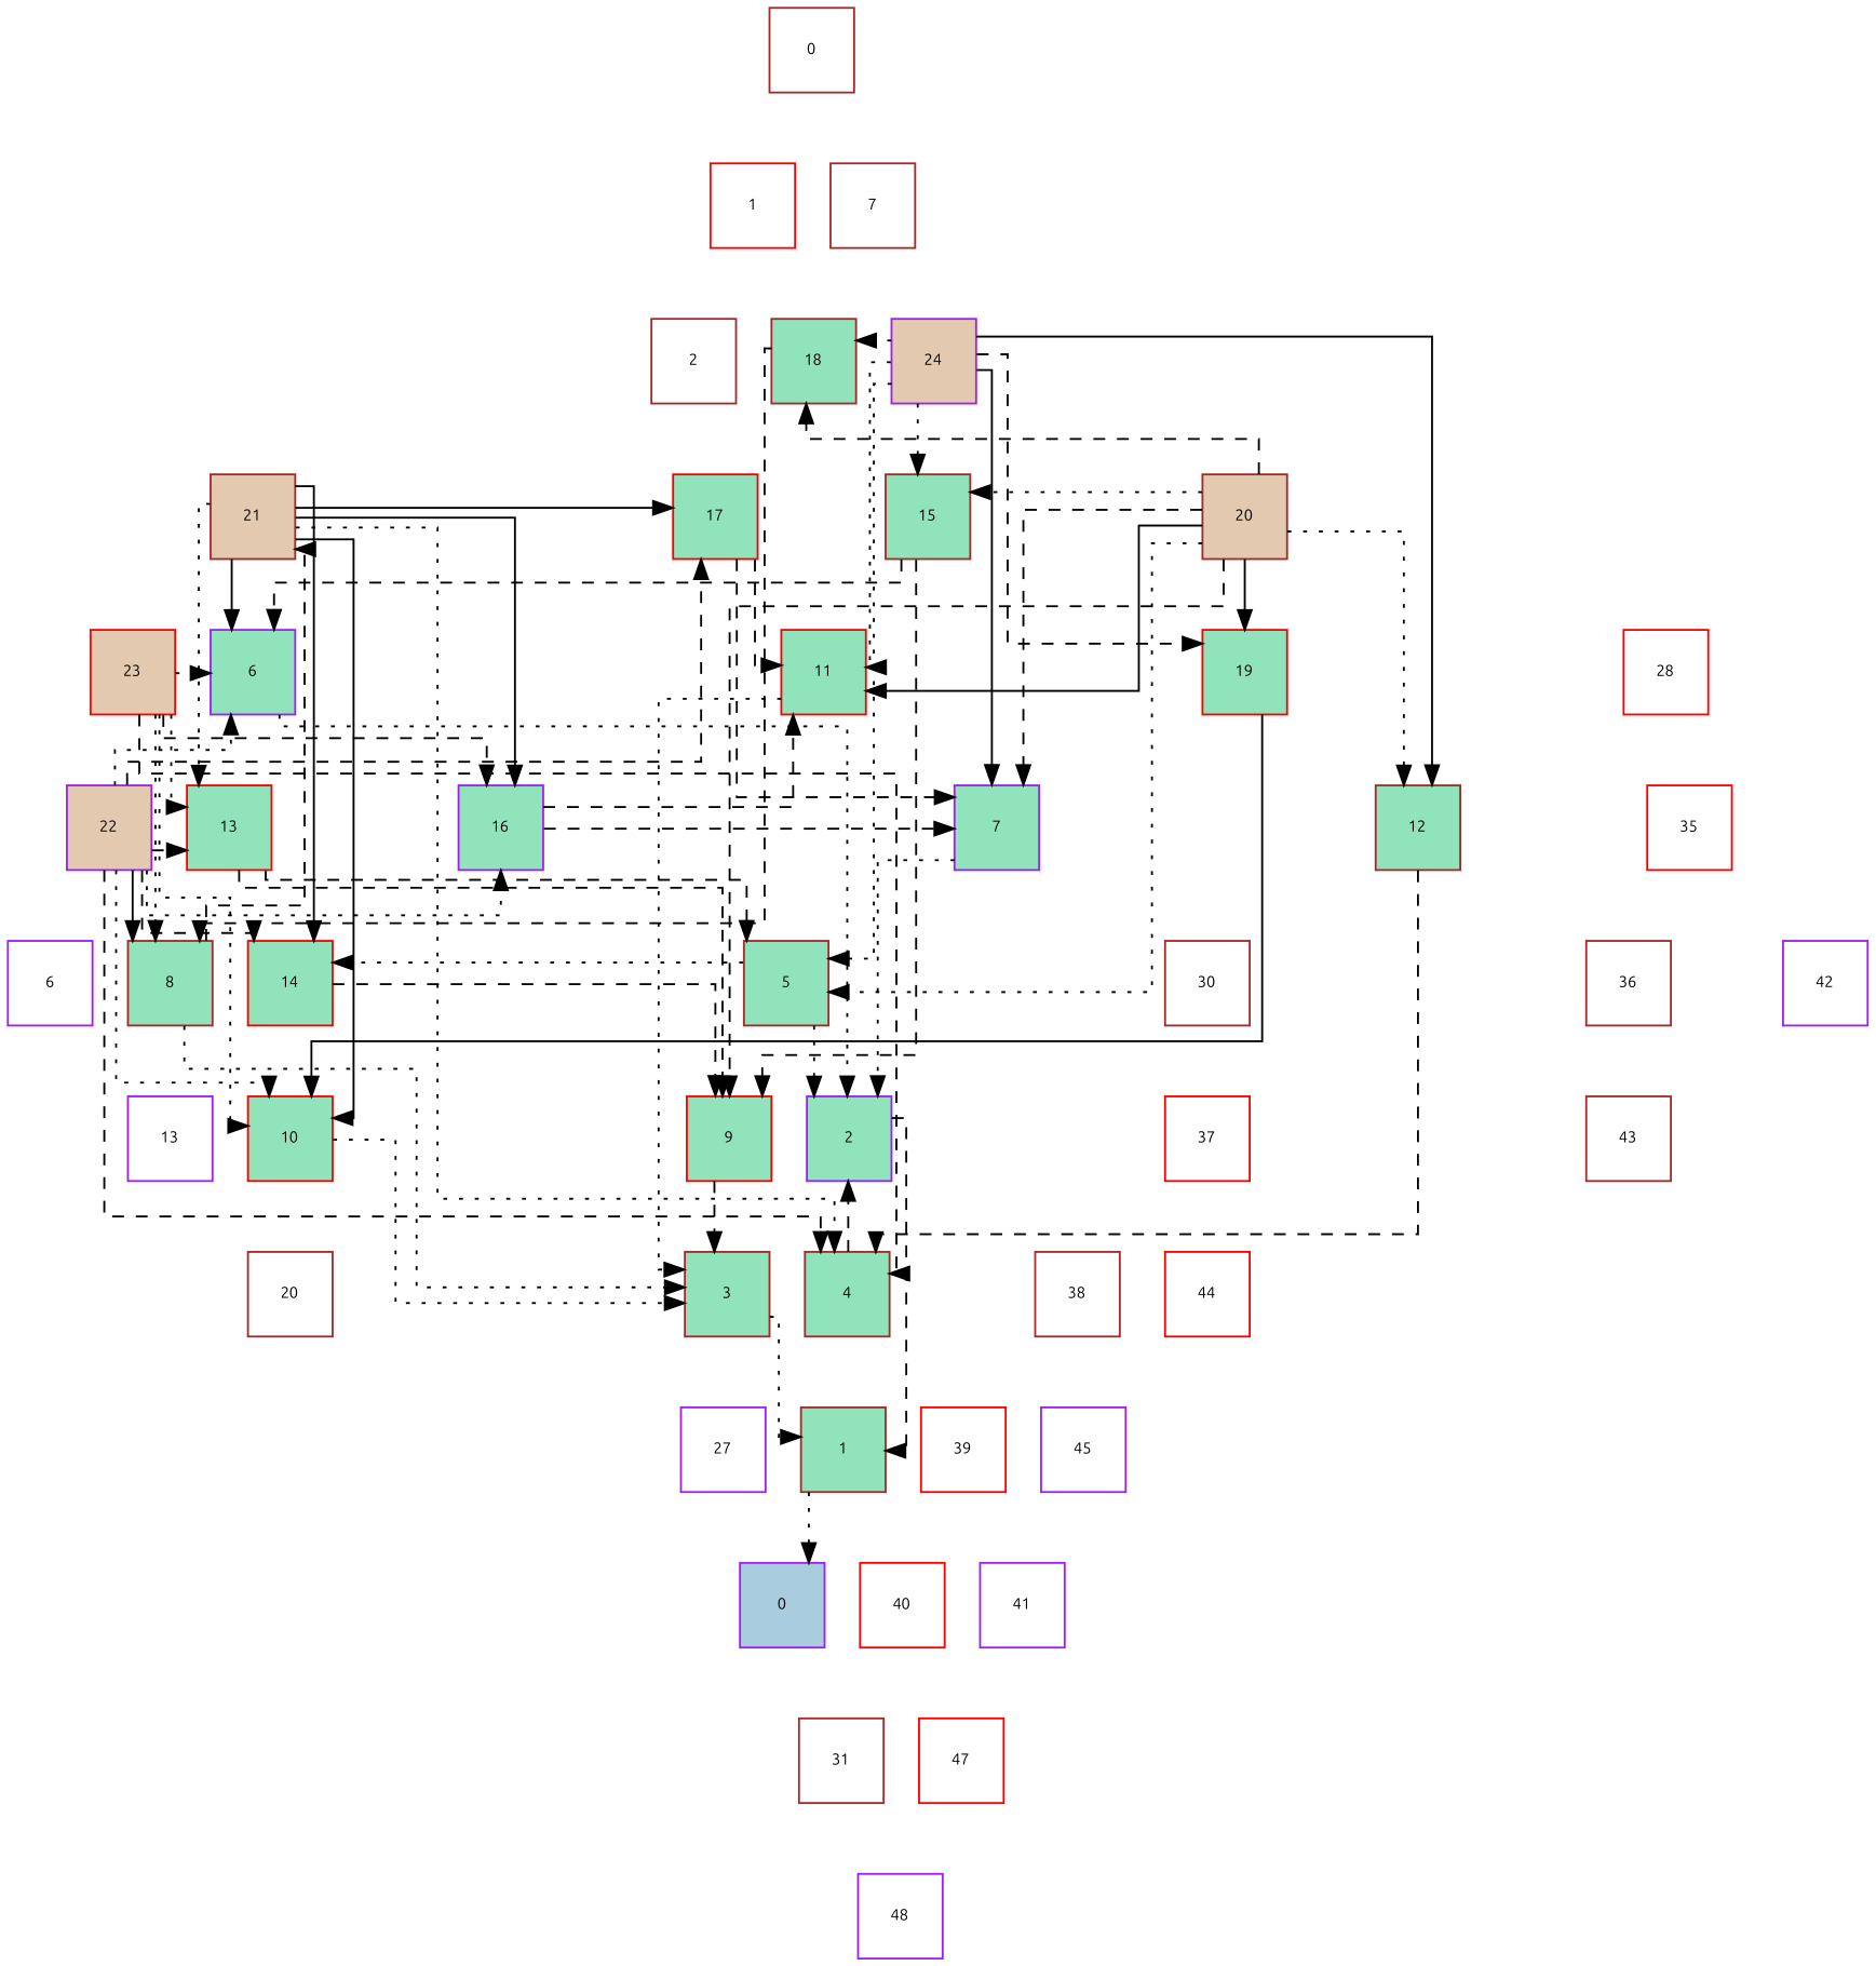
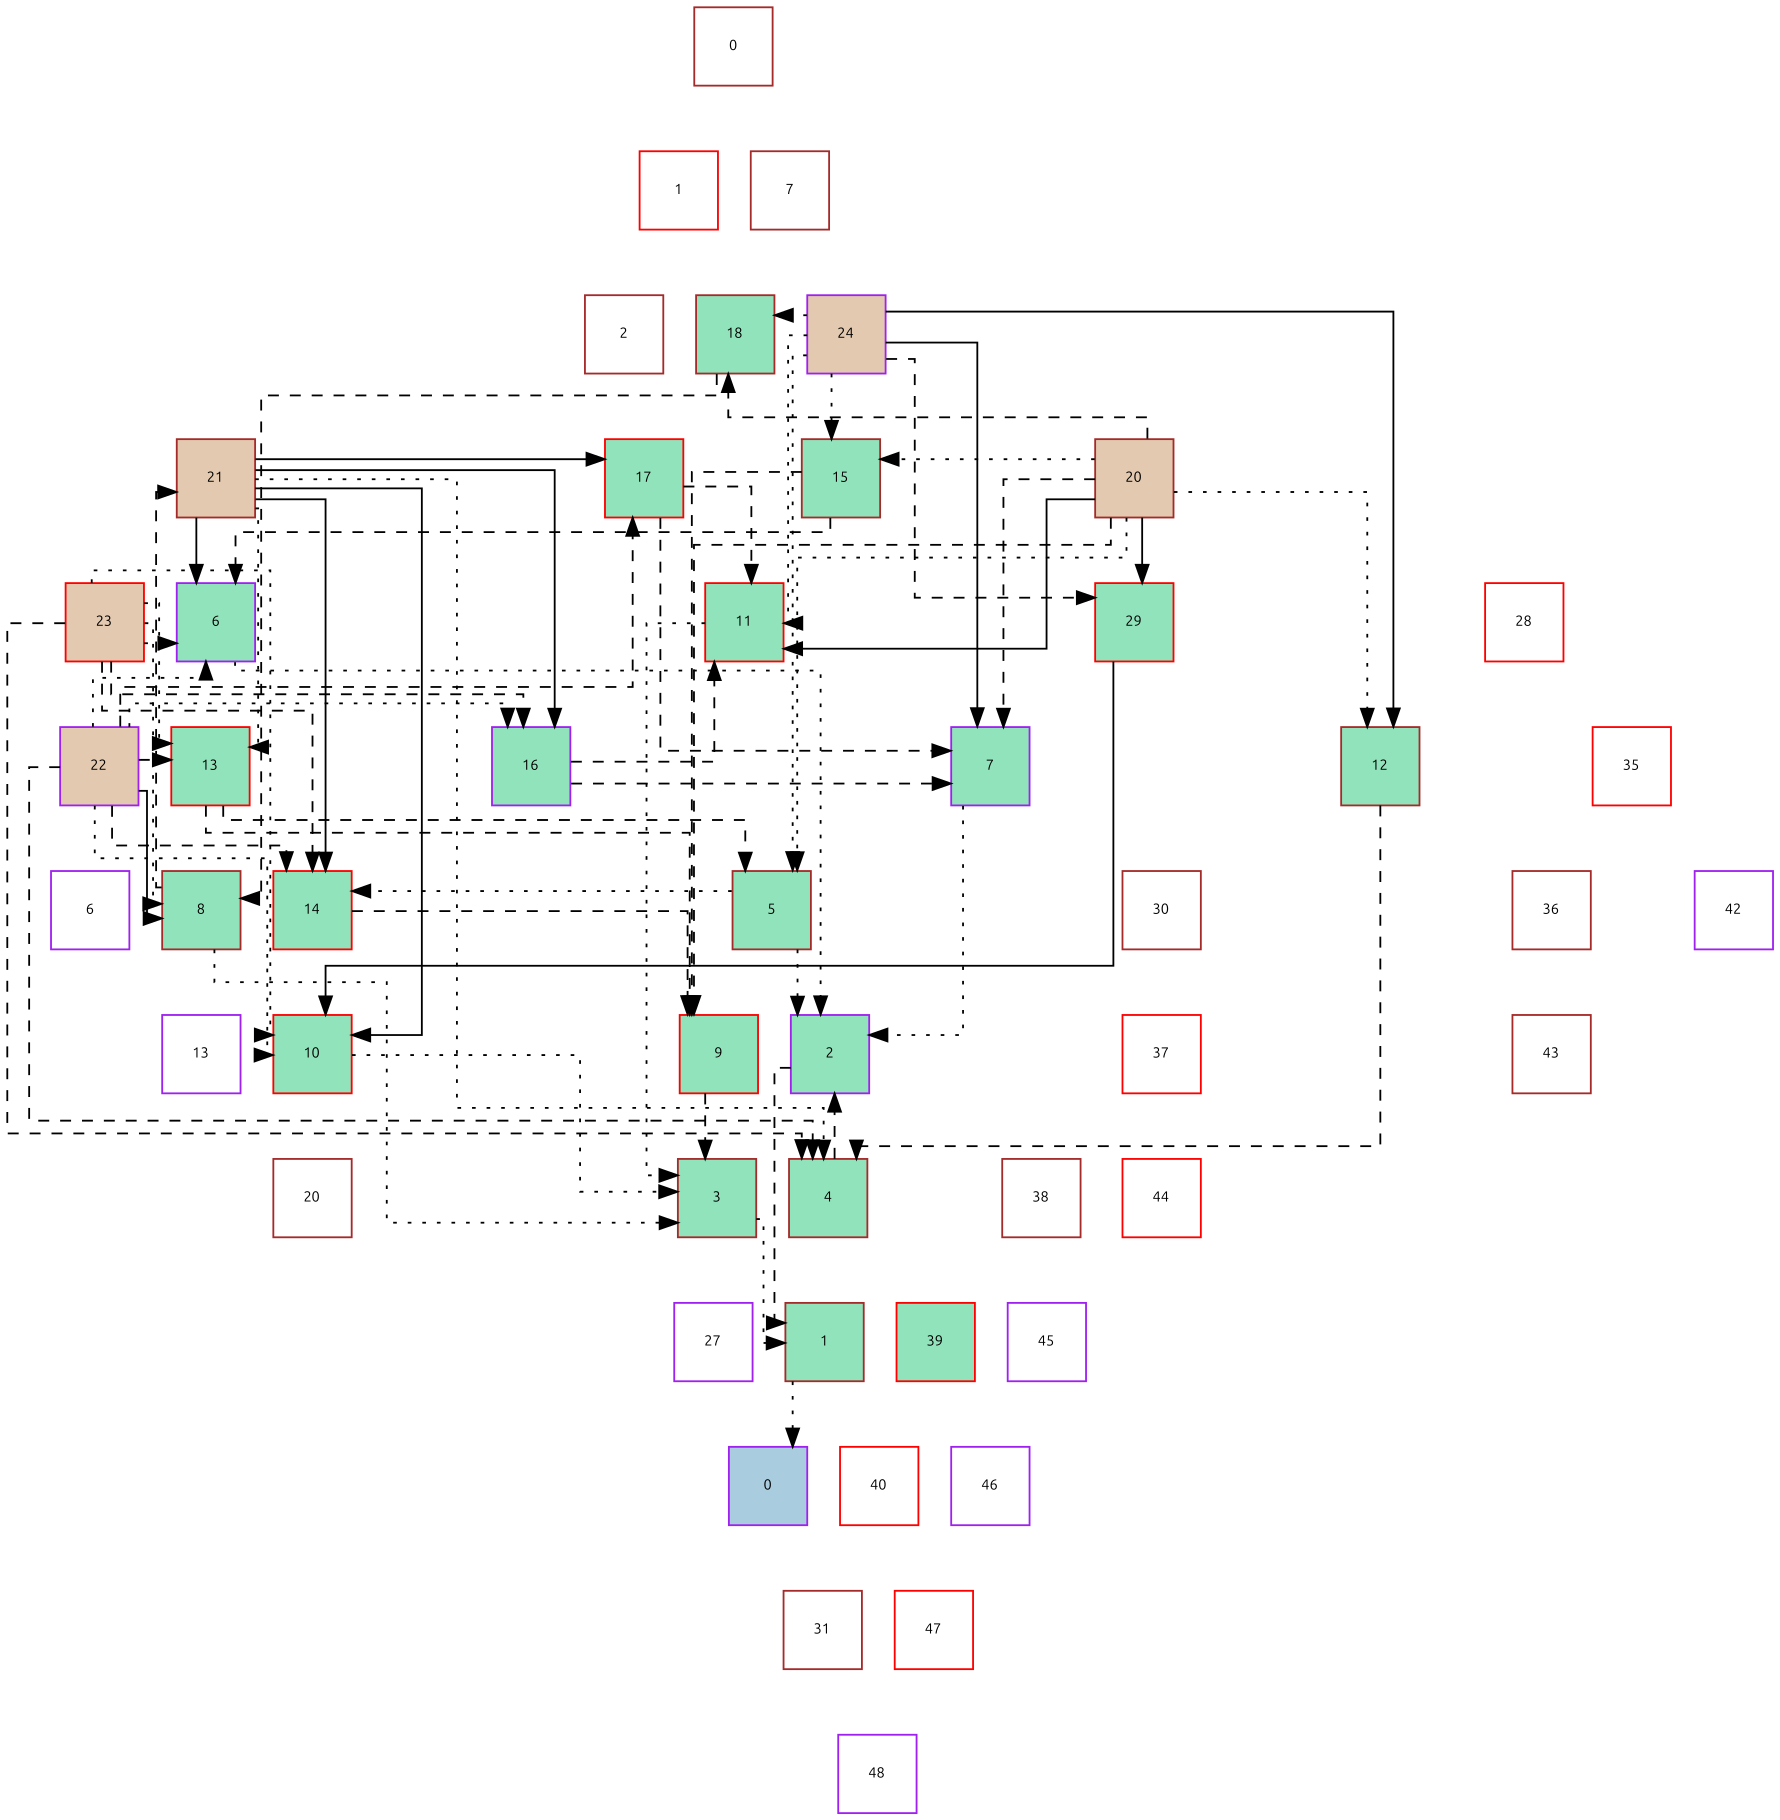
  digraph {
    fontname=Ubuntu
    rank=same
    rankdir=TB
    splines=ortho
    node [color=brown fillcolor="#ffffff" fixedsize=true fontname=Ubuntu fontsize=8 shape=square style=filled]
    edge [constraint=true fontname=Ubuntu style=invis]
    n1 [label=0 width=0.6]
    n2 [color=red label=1 width=0.6]
    n3 [label=7 width=0.6]
    n4 [label=2 width=0.6]
    n5 [fillcolor="#91e3bb" label=18 width=0.6]
    n6 [color=purple fillcolor="#e3c9af" label=24 width=0.6]
    n7 [fillcolor="#e3c9af" label=21 width=0.6]
    n8 [color=red fillcolor="#91e3bb" label=17 width=0.6]
    n9 [fillcolor="#91e3bb" label=8 width=0.6]
    n10 [fillcolor="#91e3bb" label=15 width=0.6]
    n11 [color=red fillcolor="#e3c9af" label=23 width=0.6]
    n12 [color=purple fillcolor="#91e3bb" label=6 width=0.6]
    n13 [color=red fillcolor="#91e3bb" label=13 width=0.6]
    n14 [color=purple fillcolor="#91e3bb" label=16 width=0.6]
    n15 [color=red fillcolor="#91e3bb" label=14 width=0.6]
    n16 [color=red fillcolor="#91e3bb" label=10 width=0.6]
    n17 [fillcolor="#91e3bb" label=4 width=0.6]
    n18 [color=red fillcolor="#91e3bb" label=11 width=0.6]
    n19 [color=purple fillcolor="#91e3bb" label=7 width=0.6]
    n20 [color=purple fillcolor="#e3c9af" label=22 width=0.6]
    n21 [color=purple fillcolor="#91e3bb" label=2 width=0.6]
    n22 [fillcolor="#91e3bb" label=5 width=0.6]
    n23 [color=red fillcolor="#91e3bb" label=9 width=0.6]
    n24 [color=purple label=13 width=0.6]
    n25 [fillcolor="#91e3bb" label=3 width=0.6]
    n26 [label=20 width=0.6]
    n27 [fillcolor="#91e3bb" label=1 width=0.6]
-   n28 [color=red label=39 width=0.6]
+   n28 [color=red fillcolor="#91e3bb" label=39 width=0.6]
    n29 [color=purple label=6 width=0.6]
    n30 [fillcolor="#e3c9af" label=20 width=0.6]
-   n31 [color=red fillcolor="#91e3bb" label=19 width=0.6]
+   n31 [color=red fillcolor="#91e3bb" label=29 width=0.6]
    n32 [fillcolor="#91e3bb" label=12 width=0.6]
    n33 [label=30 width=0.6]
    n34 [label=38 width=0.6]
    n35 [color=purple label=27 width=0.6]
    n36 [color=red label=28 width=0.6]
    n37 [label=36 width=0.6]
    n38 [color=purple fillcolor="#a9ccde" label=0 width=0.6]
    n39 [color=red label=35 width=0.6]
    n40 [color=red label=37 width=0.6]
    n41 [color=red label=40 width=0.6]
    n42 [label=31 width=0.6]
    n43 [color=purple label=42 width=0.6]
    n44 [label=43 width=0.6]
    n45 [color=red label=44 width=0.6]
    n46 [color=purple label=45 width=0.6]
-   n47 [color=purple label=41 width=0.6]
+   n47 [color=purple label=46 width=0.6]
    n48 [color=red label=47 width=0.6]
    n49 [color=purple label=48 width=0.6]
    n1 -> n2
    n1 -> n3
    n2 -> n4
    n2 -> n5
    n3 -> n5
    n3 -> n6
    n4 -> n7
    n4 -> n8
    n5 -> n8
    n5 -> n9 [constraint=false style=dashed]
    n5 -> n10
    n6 -> n5 [constraint=false style=dotted]
    n6 -> n10 [constraint=false style=dotted]
    n6 -> n10
    n6 -> n18 [constraint=false style=dotted]
    n6 -> n19 [constraint=false style=solid]
    n6 -> n22 [constraint=false style=dotted]
    n6 -> n30
    n6 -> n31 [constraint=false style=dashed]
    n6 -> n32 [constraint=false style=solid]
    n7 -> n8 [constraint=false style=solid]
    n7 -> n11
    n7 -> n12 [constraint=false style=solid]
    n7 -> n12
    n7 -> n13 [constraint=false style=dotted]
    n7 -> n14 [constraint=false style=solid]
    n7 -> n15 [constraint=false style=solid]
    n7 -> n16 [constraint=false style=solid]
    n7 -> n17 [constraint=false style=dotted]
    n8 -> n12
    n8 -> n18 [constraint=false style=dashed]
    n8 -> n18
    n8 -> n19 [constraint=false style=dashed]
    n9 -> n7 [constraint=false style=dashed]
    n9 -> n16
    n9 -> n24
    n9 -> n25 [constraint=false style=dotted]
    n10 -> n12 [constraint=false style=dashed]
    n10 -> n18
    n10 -> n23 [constraint=false style=dashed]
    n10 -> n31
    n11 -> n9 [constraint=false style=dotted]
    n11 -> n12 [constraint=false style=dotted]
    n11 -> n13 [constraint=false style=dotted]
    n11 -> n13
    n11 -> n14 [constraint=false style=dashed]
+   n11 -> n15 [constraint=false style=dashed]
    n11 -> n16 [constraint=false style=dotted]
    n11 -> n17 [constraint=false style=dashed]
    n11 -> n20
    n12 -> n13
    n12 -> n14
    n12 -> n21 [constraint=false style=dotted]
    n13 -> n9
    n13 -> n15
    n13 -> n22 [constraint=false style=dashed]
    n13 -> n23 [constraint=false style=dashed]
    n14 -> n15
    n14 -> n18 [constraint=false style=dashed]
    n14 -> n19 [constraint=false style=dashed]
    n14 -> n22
    n15 -> n16
    n15 -> n23 [constraint=false style=dashed]
    n15 -> n23
    n16 -> n25 [constraint=false style=dotted]
    n16 -> n25
    n16 -> n26
    n17 -> n21 [constraint=false style=dashed]
    n17 -> n27
    n17 -> n28
    n18 -> n14
    n18 -> n19
    n18 -> n25 [constraint=false style=dotted]
    n19 -> n21 [constraint=false style=dotted]
    n19 -> n22
    n19 -> n33
    n20 -> n8 [constraint=false style=dashed]
    n20 -> n9 [constraint=false style=solid]
    n20 -> n9
    n20 -> n12 [constraint=false style=dotted]
    n20 -> n13 [constraint=false style=dashed]
    n20 -> n14 [constraint=false style=dotted]
    n20 -> n15 [constraint=false style=dashed]
    n20 -> n16 [constraint=false style=dotted]
    n20 -> n17 [constraint=false style=dashed]
    n20 -> n29
    n21 -> n17
    n21 -> n27 [constraint=false style=dashed]
    n21 -> n34
    n22 -> n15 [constraint=false style=dotted]
    n22 -> n21 [constraint=false style=dotted]
    n22 -> n21
    n22 -> n23
    n23 -> n17
    n23 -> n25 [constraint=false style=dashed]
    n23 -> n25
    n24 -> n26
    n25 -> n27 [constraint=false style=dotted]
    n25 -> n27
    n25 -> n35
    n26 -> n35
    n27 -> n38 [constraint=false style=dotted]
    n27 -> n38
    n27 -> n41
    n28 -> n41
    n28 -> n47
    n29 -> n24
    n30 -> n5 [constraint=false style=dashed]
    n30 -> n10 [constraint=false style=dotted]
    n30 -> n18 [constraint=false style=solid]
    n30 -> n19 [constraint=false style=dashed]
    n30 -> n22 [constraint=false style=dotted]
    n30 -> n23 [constraint=false style=dashed]
    n30 -> n31 [constraint=false style=solid]
    n30 -> n31
    n30 -> n32 [constraint=false style=dotted]
    n30 -> n36
    n31 -> n16 [constraint=false style=solid]
    n31 -> n19
    n31 -> n32
    n32 -> n17 [constraint=false style=dashed]
    n32 -> n33
    n32 -> n37
    n33 -> n21
    n33 -> n40
    n34 -> n28
    n34 -> n46
    n35 -> n38
    n36 -> n32
    n36 -> n39
    n37 -> n40
    n37 -> n44
    n38 -> n42
    n39 -> n37
    n39 -> n43
    n40 -> n34
    n40 -> n45
    n41 -> n42
    n41 -> n48
    n42 -> n49
    n43 -> n44
    n44 -> n45
    n45 -> n46
    n46 -> n47
    n47 -> n48
    n48 -> n49
  }
